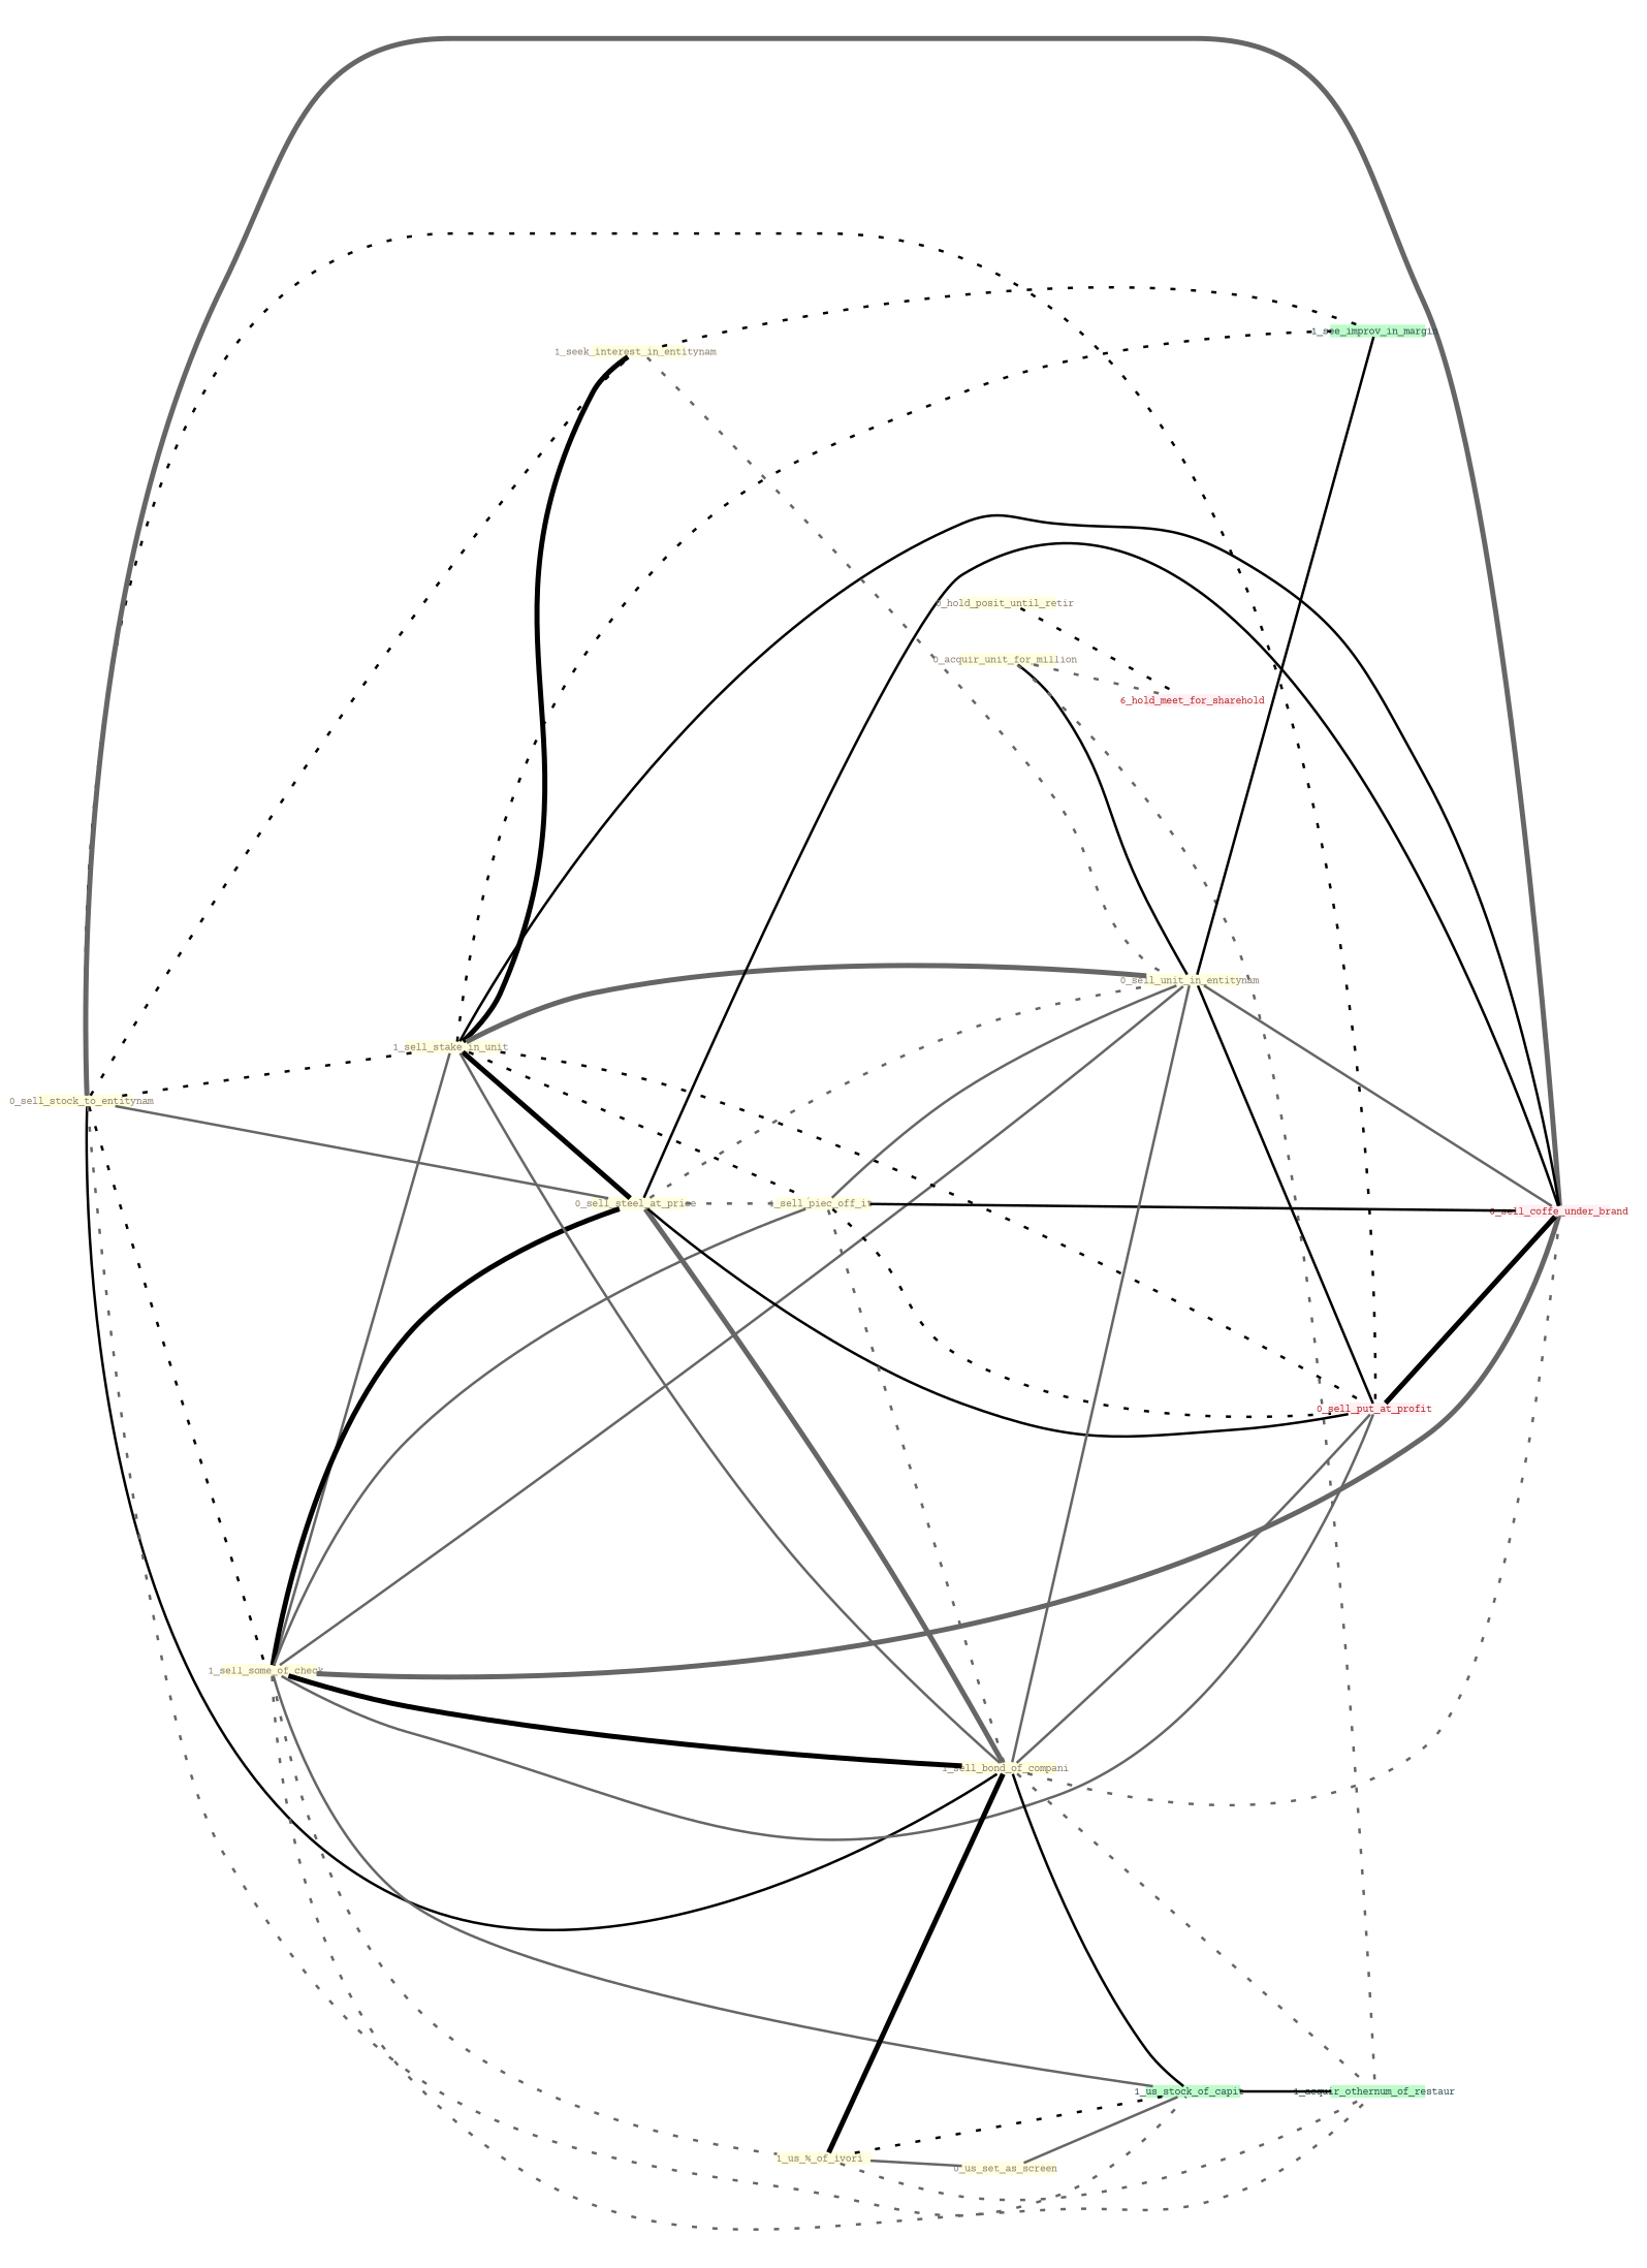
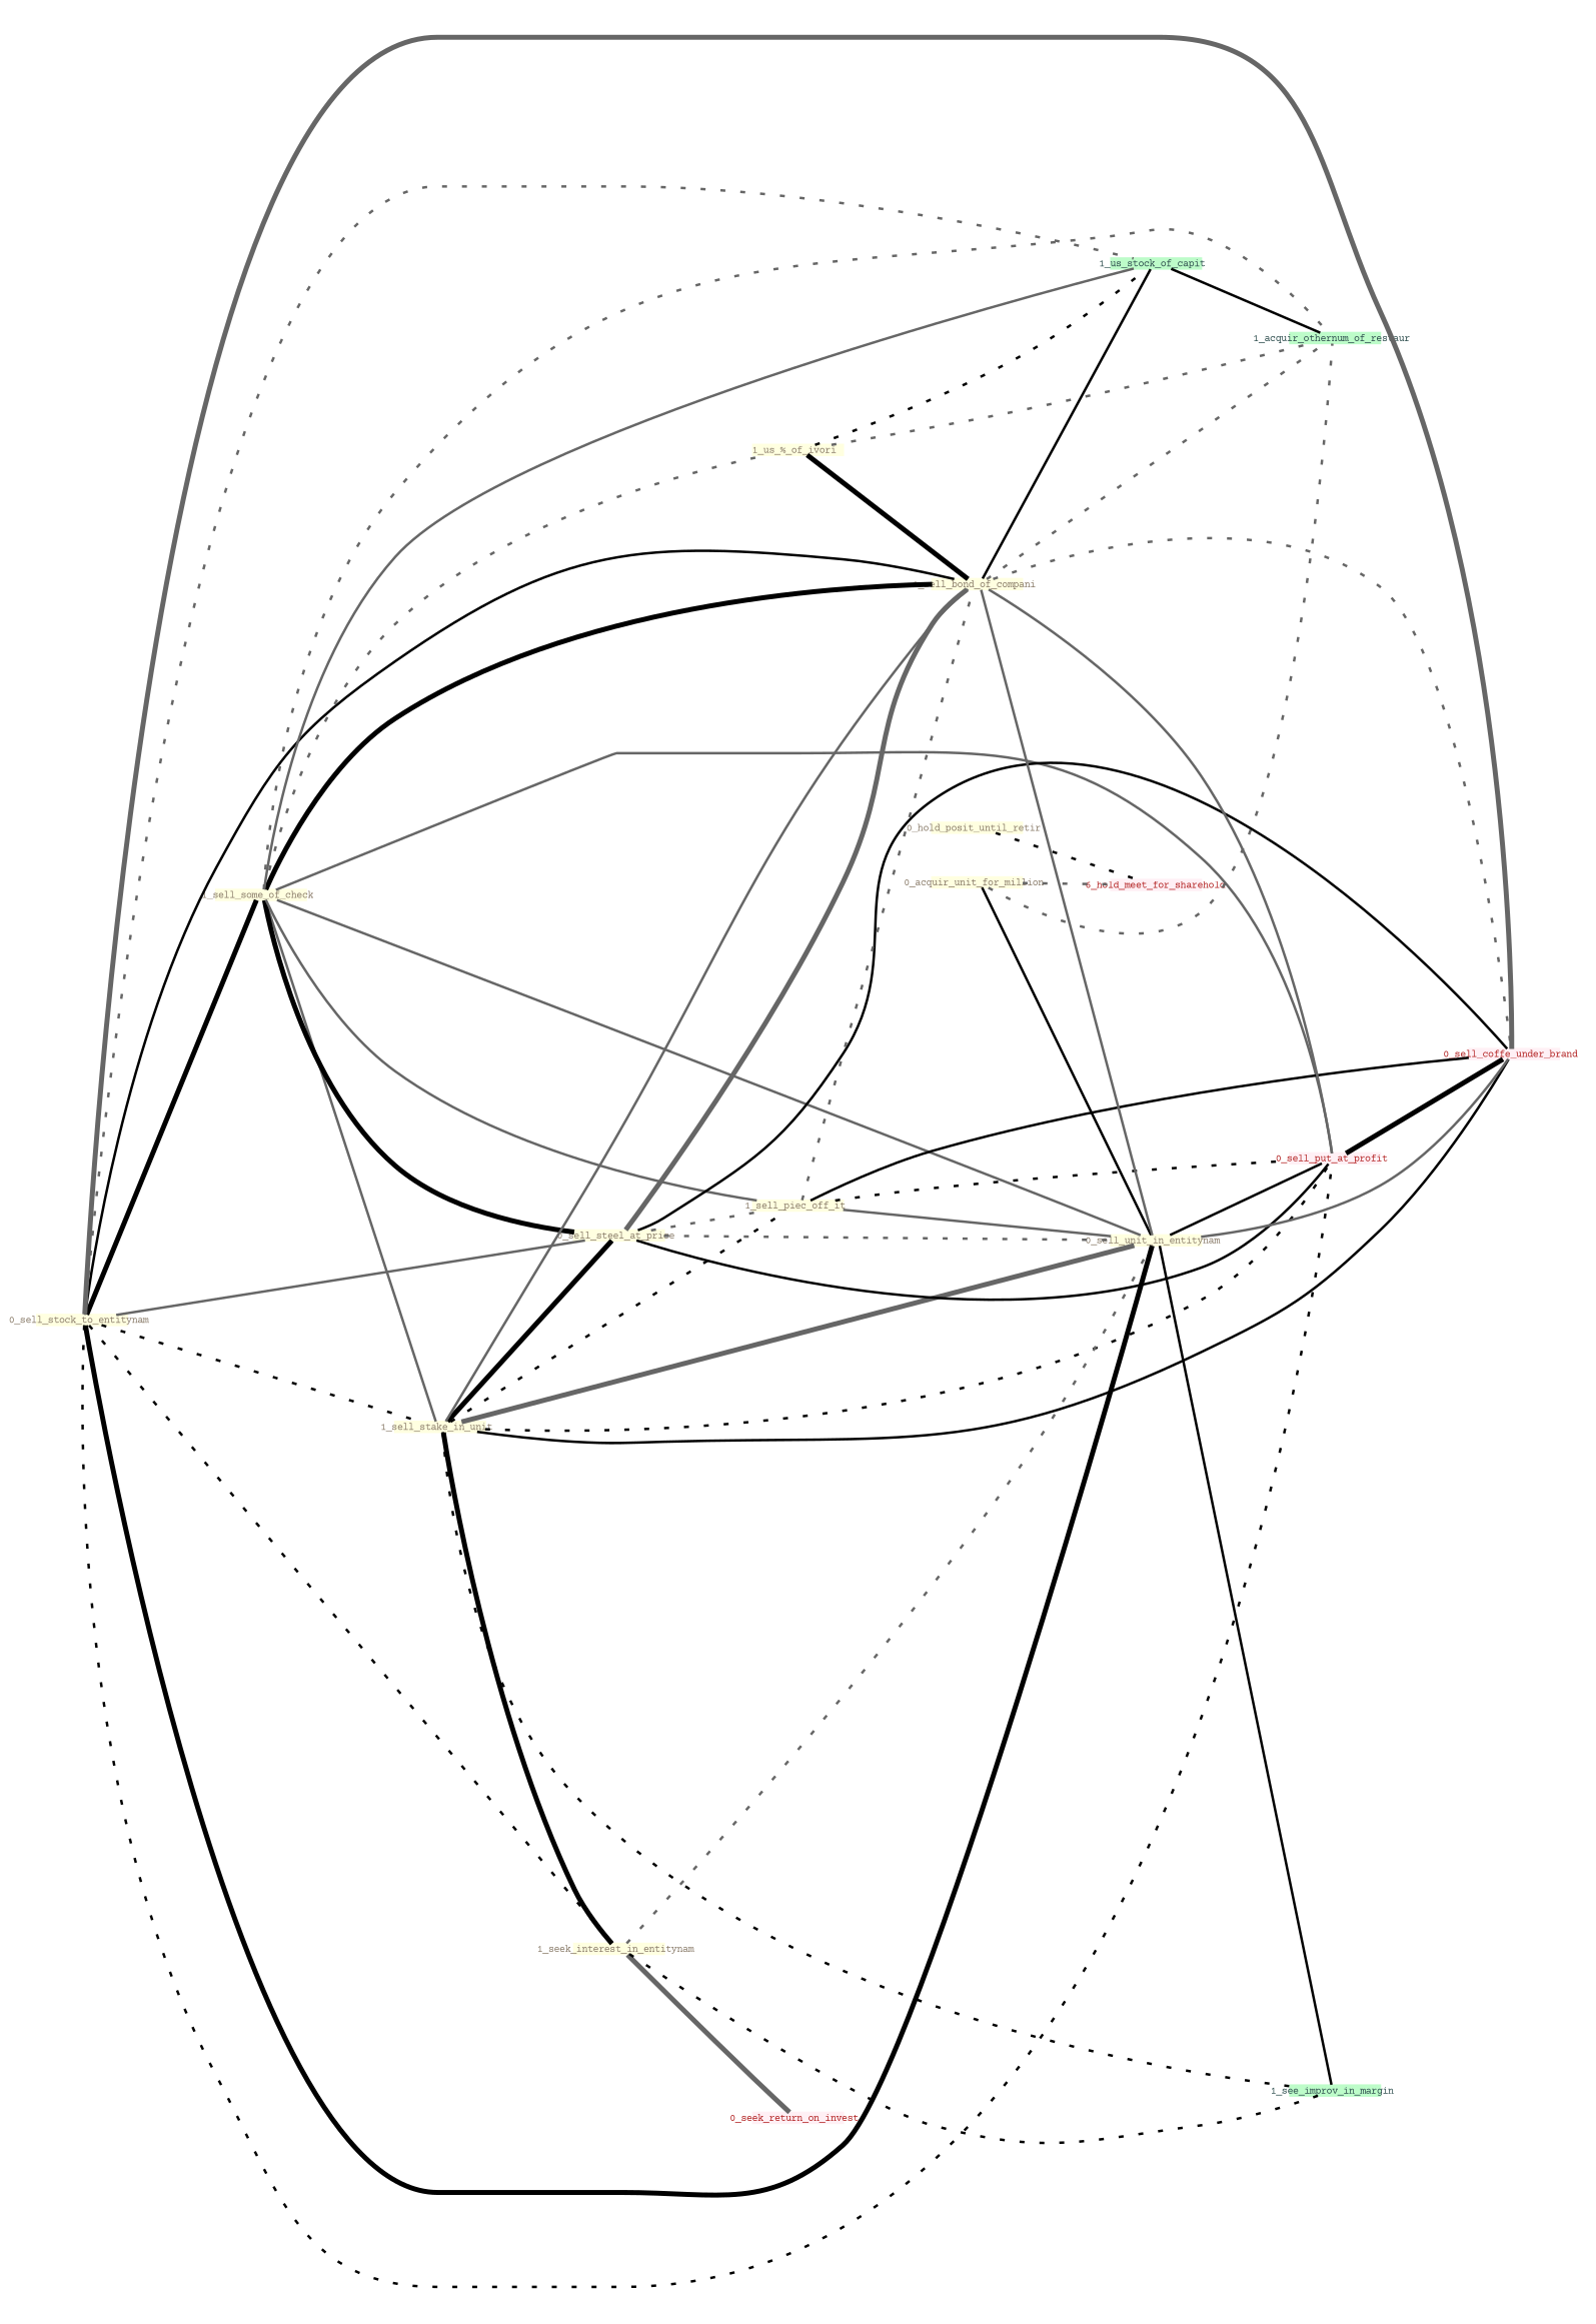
  graph {
    fontname="Courier Prime"
    rankdir=LR
    node [color="#ffffe0" fixedsize=true fontcolor="#8b7d6b" fontname="Courier Prime" fontsize=4 shape=polygon style=filled]
    edge [color=gray40 fontname="Courier Prime" style=solid w=1]
    "0_acquir_unit_for_million " [height=.06 width=.5]
    "0_sell_stock_to_entitynam " [height=.06 width=.5]
    "1_sell_some_of_check " [height=.06 width=.5]
    "1_sell_stake_in_unit " [height=.06 width=.5]
    "0_sell_steel_at_price " [height=.06 width=.5]
    "1_sell_piec_off_it " [height=.06 width=.5]
    "0_hold_posit_until_retir " [height=.06 width=.5]
    "1_us_%_of_ivori " [height=.06 width=.5]
    "1_seek_interest_in_entitynam " [height=.06 width=.5]
-   "0_us_set_as_screen " [height=.06 width=.5]
    "1_sell_bond_of_compani " [height=.06 width=.5]
    "0_sell_unit_in_entitynam " [height=.06 width=.5]
    "0_sell_put_at_profit " [color="#fff0f5" fontcolor="#b22222" height=.06 width=.5]
+   "0_seek_return_on_invest " [color="#fff0f5" fontcolor="#b22222" height=.06 width=.5]
    "0_sell_coffe_under_brand " [color="#fff0f5" fontcolor="#b22222" height=.06 width=.5]
    n16 [color="#fff0f5" fontcolor="#b22222" height=.06 label="6_hold_meet_for_sharehold" width=.5]
    "1_acquir_othernum_of_restaur " [color="#BDFCC9" fontcolor="#2f4f4f" height=.06 width=.5]
    "1_us_stock_of_capit " [color="#BDFCC9" fontcolor="#2f4f4f" height=.06 width=.5]
    "1_see_improv_in_margin " [color="#BDFCC9" fontcolor="#2f4f4f" height=.06 width=.5]
    subgraph sub_1 {
      "0_acquir_unit_for_million "
      "0_sell_stock_to_entitynam "
      "1_sell_some_of_check "
      "1_sell_stake_in_unit "
      "0_sell_steel_at_price "
      "1_sell_piec_off_it "
      "0_hold_posit_until_retir "
      "1_us_%_of_ivori "
      "1_seek_interest_in_entitynam "
-     "0_us_set_as_screen "
      "1_sell_bond_of_compani "
      "0_sell_unit_in_entitynam "
    }
    subgraph sub_2 {
      "0_sell_put_at_profit "
+     "0_seek_return_on_invest "
      "0_sell_coffe_under_brand "
      n16
    }
    "0_acquir_unit_for_million " -- "0_sell_unit_in_entitynam " [color=black]
    "0_acquir_unit_for_million " -- n16 [style=dotted]
    "0_acquir_unit_for_million " -- "1_acquir_othernum_of_restaur " [style=dotted]
-   "0_sell_stock_to_entitynam " -- "1_sell_some_of_check " [color=black style=dotted]
+   "0_sell_stock_to_entitynam " -- "1_sell_some_of_check " [color=black style=bold]
    "0_sell_stock_to_entitynam " -- "1_sell_stake_in_unit " [color=black style=dotted]
    "0_sell_stock_to_entitynam " -- "0_sell_steel_at_price "
    "0_sell_stock_to_entitynam " -- "1_seek_interest_in_entitynam " [color=black style=dotted]
    "0_sell_stock_to_entitynam " -- "1_sell_bond_of_compani " [color=black]
+   "0_sell_stock_to_entitynam " -- "0_sell_unit_in_entitynam " [color=black style=bold w=2]
    "0_sell_stock_to_entitynam " -- "0_sell_put_at_profit " [color=black style=dotted]
    "0_sell_stock_to_entitynam " -- "0_sell_coffe_under_brand " [style=bold]
    "0_sell_stock_to_entitynam " -- "1_us_stock_of_capit " [style=dotted]
    "1_sell_some_of_check " -- "1_sell_stake_in_unit "
    "1_sell_some_of_check " -- "0_sell_steel_at_price " [color=black style=bold]
    "1_sell_some_of_check " -- "1_sell_piec_off_it "
    "1_sell_some_of_check " -- "1_us_%_of_ivori " [style=dotted]
    "1_sell_some_of_check " -- "1_sell_bond_of_compani " [color=black style=bold w=2]
    "1_sell_some_of_check " -- "0_sell_unit_in_entitynam "
    "1_sell_some_of_check " -- "0_sell_put_at_profit "
-   "1_sell_some_of_check " -- "0_sell_coffe_under_brand " [style=bold]
    "1_sell_some_of_check " -- "1_acquir_othernum_of_restaur " [style=dotted]
    "1_sell_some_of_check " -- "1_us_stock_of_capit "
    "1_sell_stake_in_unit " -- "0_sell_steel_at_price " [color=black style=bold]
    "1_sell_stake_in_unit " -- "1_sell_piec_off_it " [color=black style=dotted]
    "1_sell_stake_in_unit " -- "1_seek_interest_in_entitynam " [color=black style=bold]
    "1_sell_stake_in_unit " -- "1_sell_bond_of_compani "
    "1_sell_stake_in_unit " -- "0_sell_unit_in_entitynam " [style=bold w=2]
    "1_sell_stake_in_unit " -- "0_sell_put_at_profit " [color=black style=dotted]
    "1_sell_stake_in_unit " -- "0_sell_coffe_under_brand " [color=black]
    "1_sell_stake_in_unit " -- "1_see_improv_in_margin " [color=black style=dotted]
    "0_sell_steel_at_price " -- "1_sell_piec_off_it " [style=dotted]
    "0_sell_steel_at_price " -- "1_sell_bond_of_compani " [style=bold]
    "0_sell_steel_at_price " -- "0_sell_unit_in_entitynam " [style=dotted]
    "0_sell_steel_at_price " -- "0_sell_put_at_profit " [color=black w=2]
    "0_sell_steel_at_price " -- "0_sell_coffe_under_brand " [color=black]
    "1_sell_piec_off_it " -- "1_sell_bond_of_compani " [style=dotted]
    "1_sell_piec_off_it " -- "0_sell_unit_in_entitynam "
    "1_sell_piec_off_it " -- "0_sell_put_at_profit " [color=black style=dotted]
    "1_sell_piec_off_it " -- "0_sell_coffe_under_brand " [color=black]
    "0_hold_posit_until_retir " -- n16 [color=black style=dotted]
-   "1_us_%_of_ivori " -- "0_us_set_as_screen "
    "1_us_%_of_ivori " -- "1_sell_bond_of_compani " [color=black style=bold]
    "1_us_%_of_ivori " -- "1_acquir_othernum_of_restaur " [style=dotted]
    "1_us_%_of_ivori " -- "1_us_stock_of_capit " [color=black style=dotted w=2]
    "1_seek_interest_in_entitynam " -- "0_sell_unit_in_entitynam " [style=dotted w=2]
+   "1_seek_interest_in_entitynam " -- "0_seek_return_on_invest " [style=bold]
    "1_seek_interest_in_entitynam " -- "1_see_improv_in_margin " [color=black style=dotted]
-   "0_us_set_as_screen " -- "1_us_stock_of_capit "
    "1_sell_bond_of_compani " -- "0_sell_unit_in_entitynam "
    "1_sell_bond_of_compani " -- "0_sell_put_at_profit "
    "1_sell_bond_of_compani " -- "0_sell_coffe_under_brand " [style=dotted]
    "1_sell_bond_of_compani " -- "1_acquir_othernum_of_restaur " [style=dotted]
    "1_sell_bond_of_compani " -- "1_us_stock_of_capit " [color=black]
    "0_sell_unit_in_entitynam " -- "0_sell_put_at_profit " [color=black]
    "0_sell_unit_in_entitynam " -- "0_sell_coffe_under_brand "
    "0_sell_unit_in_entitynam " -- "1_see_improv_in_margin " [color=black]
    "0_sell_put_at_profit " -- "0_sell_coffe_under_brand " [color=black style=bold]
    "1_us_stock_of_capit " -- "1_acquir_othernum_of_restaur " [color=black]
  }
